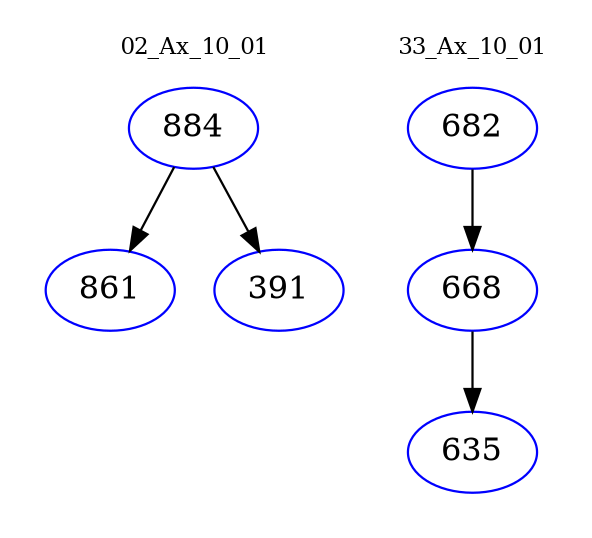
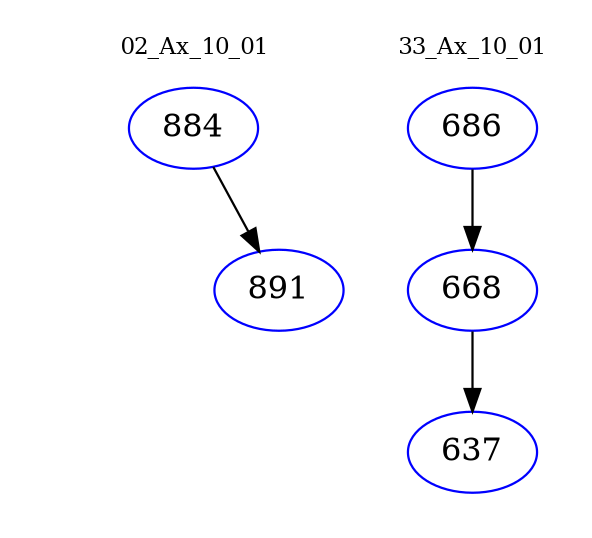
  digraph {
    node [color=blue]
    edge [color=black]
    n1 [label=884]
-   n2 [label=861]
-   n3 [label=391]
+   n3 [label=891]
    n4 [label=668]
-   n5 [label=635]
-   n6 [label=682]
+   n5 [label=637]
+   n6 [label=686]
    subgraph cluster_1 {
      color=white
      fontsize=10
      label="02_Ax_10_01"
      n1
-     n2
      n3
    }
    subgraph cluster_2 {
      color=white
      fontsize=10
      label="33_Ax_10_01"
      n4
      n5
      n6
    }
-   n1 -> n2
    n1 -> n3
    n4 -> n5
    n6 -> n4
  }
